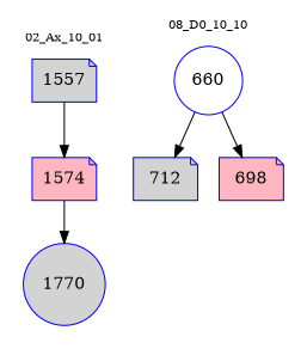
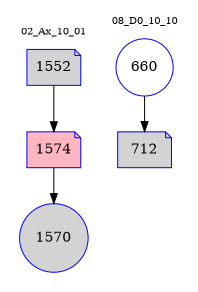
  digraph {
    node [color=blue fillcolor=lightgrey shape=note style=filled]
    edge [color=black]
-   n1 [label=1557]
+   n1 [label=1552]
    n2 [fillcolor=lightpink label=1574]
-   n3 [label=1770 shape=circle]
+   n3 [label=1570 shape=circle]
    n4 [fillcolor=white label=660 shape=circle]
    n5 [label=712]
-   n6 [fillcolor=lightpink label=698]
    subgraph cluster_1 {
      color=white
      fontsize=10
      label="02_Ax_10_01"
      n1
      n2
      n3
    }
    subgraph cluster_2 {
      color=white
      fontsize=10
      label="08_D0_10_10"
      n4
      n5
-     n6
    }
    n1 -> n2
    n2 -> n3
    n4 -> n5
-   n4 -> n6
  }
